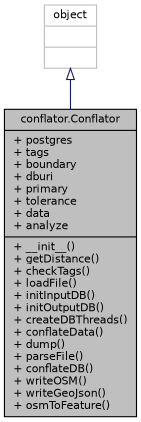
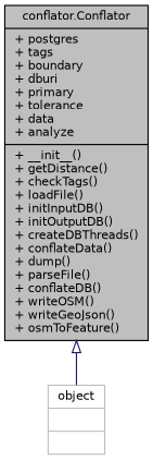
  digraph {
    node [fontname=Helvetica fontsize=10 shape=record style=filled]
    n1 [color=black fillcolor=grey75 fontcolor=black height=0.2 label="{conflator.Conflator\n|+ postgres\l+ tags\l+ boundary\l+ dburi\l+ primary\l+ tolerance\l+ data\l+ analyze\l|+ __init__()\l+ getDistance()\l+ checkTags()\l+ loadFile()\l+ initInputDB()\l+ initOutputDB()\l+ createDBThreads()\l+ conflateData()\l+ dump()\l+ parseFile()\l+ conflateDB()\l+ writeOSM()\l+ writeGeoJson()\l+ osmToFeature()\l}" width=0.4]
    n2 [color=grey75 fillcolor=white height=0.2 label="{object\n||}" width=0.4]
-   n2 -> n1 [arrowtail=onormal color=midnightblue dir=back fontname=Helvetica fontsize=10 labelfontname=Helvetica labelfontsize=10 style=solid]
+   n1 -> n2 [arrowtail=onormal color=midnightblue dir=back fontname=Helvetica fontsize=10 labelfontname=Helvetica labelfontsize=10 style=solid]
  }
